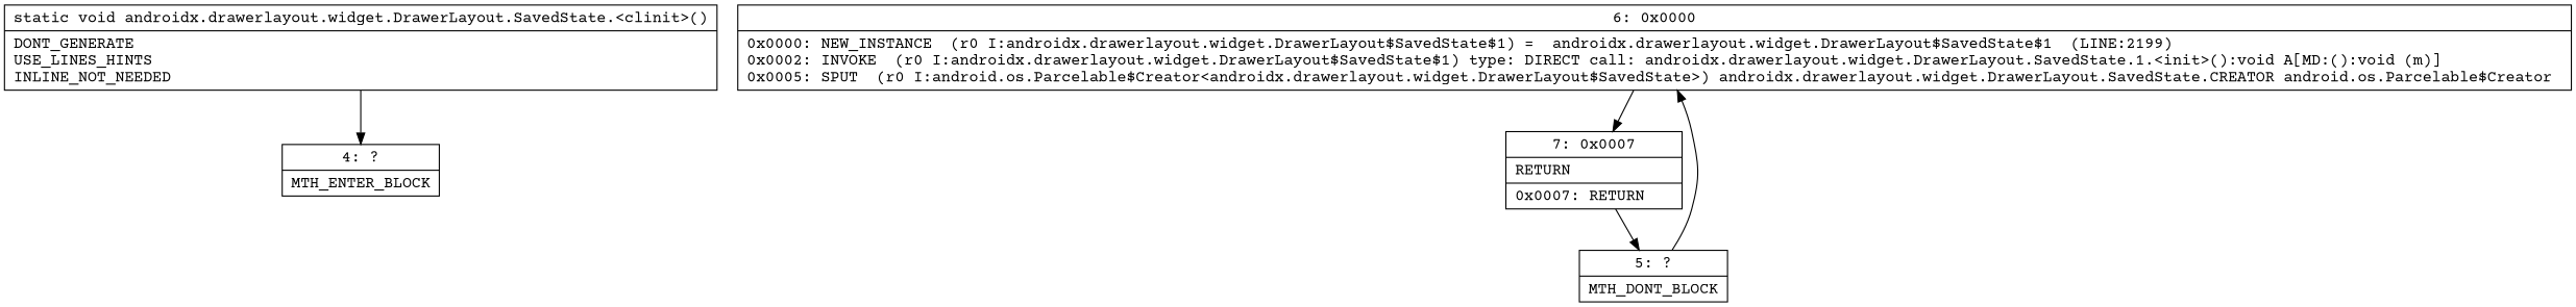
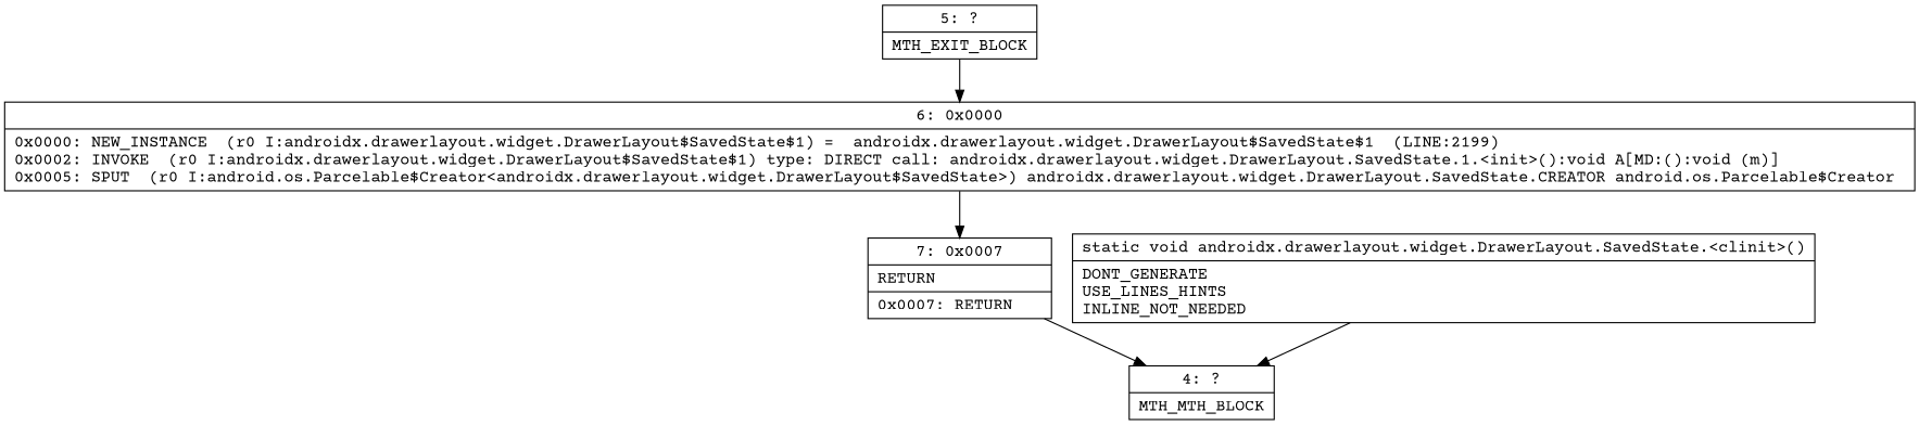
  digraph {
    fontname="Courier Prime"
    node [fontname="Courier Prime" shape=record]
    edge [fontname="Courier Prime"]
-   n1 [label="{4\:\ ?|MTH_ENTER_BLOCK\l}"]
+   n1 [label="{4\:\ ?|MTH_MTH_BLOCK\l}"]
    n2 [label="{6\:\ 0x0000|0x0000: NEW_INSTANCE  (r0 I:androidx.drawerlayout.widget.DrawerLayout$SavedState$1) =  androidx.drawerlayout.widget.DrawerLayout$SavedState$1  (LINE:2199)\l0x0002: INVOKE  (r0 I:androidx.drawerlayout.widget.DrawerLayout$SavedState$1) type: DIRECT call: androidx.drawerlayout.widget.DrawerLayout.SavedState.1.\<init\>():void A[MD:():void (m)]\l0x0005: SPUT  (r0 I:android.os.Parcelable$Creator\<androidx.drawerlayout.widget.DrawerLayout$SavedState\>) androidx.drawerlayout.widget.DrawerLayout.SavedState.CREATOR android.os.Parcelable$Creator \l}"]
    n3 [label="{7\:\ 0x0007|RETURN\l|0x0007: RETURN   \l}"]
-   n4 [label="{5\:\ ?|MTH_DONT_BLOCK\l}"]
+   n4 [label="{5\:\ ?|MTH_EXIT_BLOCK\l}"]
    n5 [label="{static void androidx.drawerlayout.widget.DrawerLayout.SavedState.\<clinit\>()  | DONT_GENERATE\lUSE_LINES_HINTS\lINLINE_NOT_NEEDED\l}"]
    n2 -> n3
-   n3 -> n4
+   n3 -> n1
    n4 -> n2
    n5 -> n1
  }
